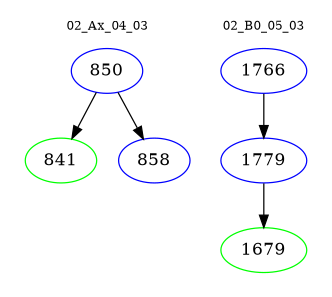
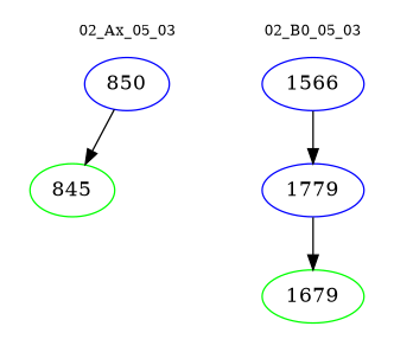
  digraph {
    node [color=blue]
    edge [color=black]
    n1 [label=850]
-   n2 [color=green label=841]
-   n3 [label=858]
-   n4 [label=1766]
+   n2 [color=green label=845]
+   n4 [label=1566]
    n5 [color=green label=1679]
    n6 [label=1779]
    subgraph cluster_1 {
      color=white
      fontsize=10
-     label="02_Ax_04_03"
+     label="02_Ax_05_03"
      n1
      n2
-     n3
    }
    subgraph cluster_2 {
      color=white
      fontsize=10
      label="02_B0_05_03"
      n4
      n5
      n6
    }
    n1 -> n2
-   n1 -> n3
    n4 -> n6
    n6 -> n5
  }
